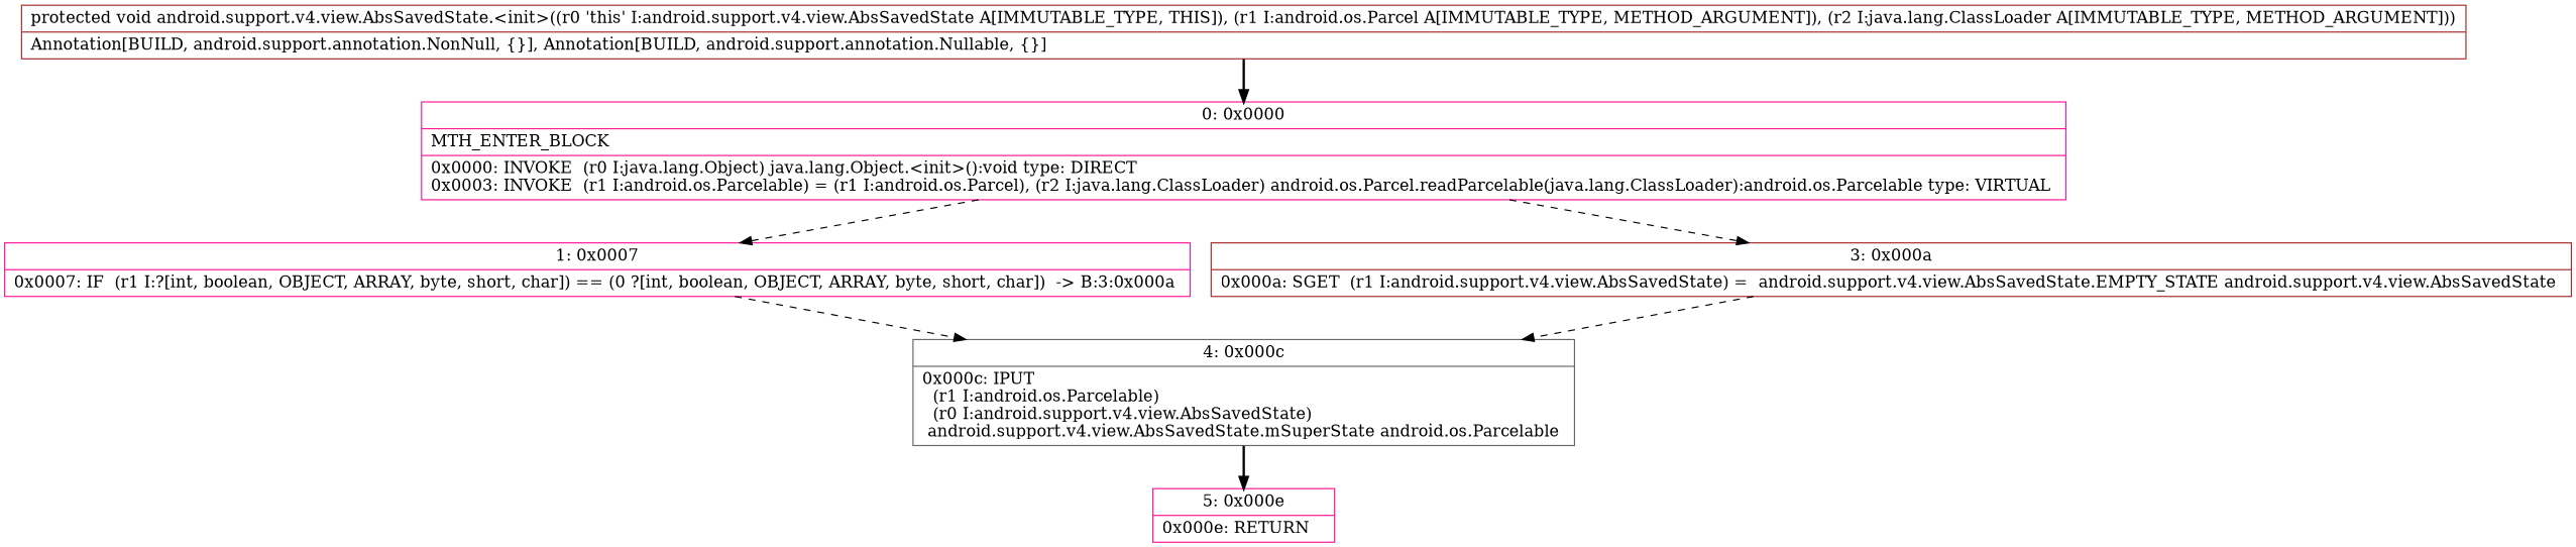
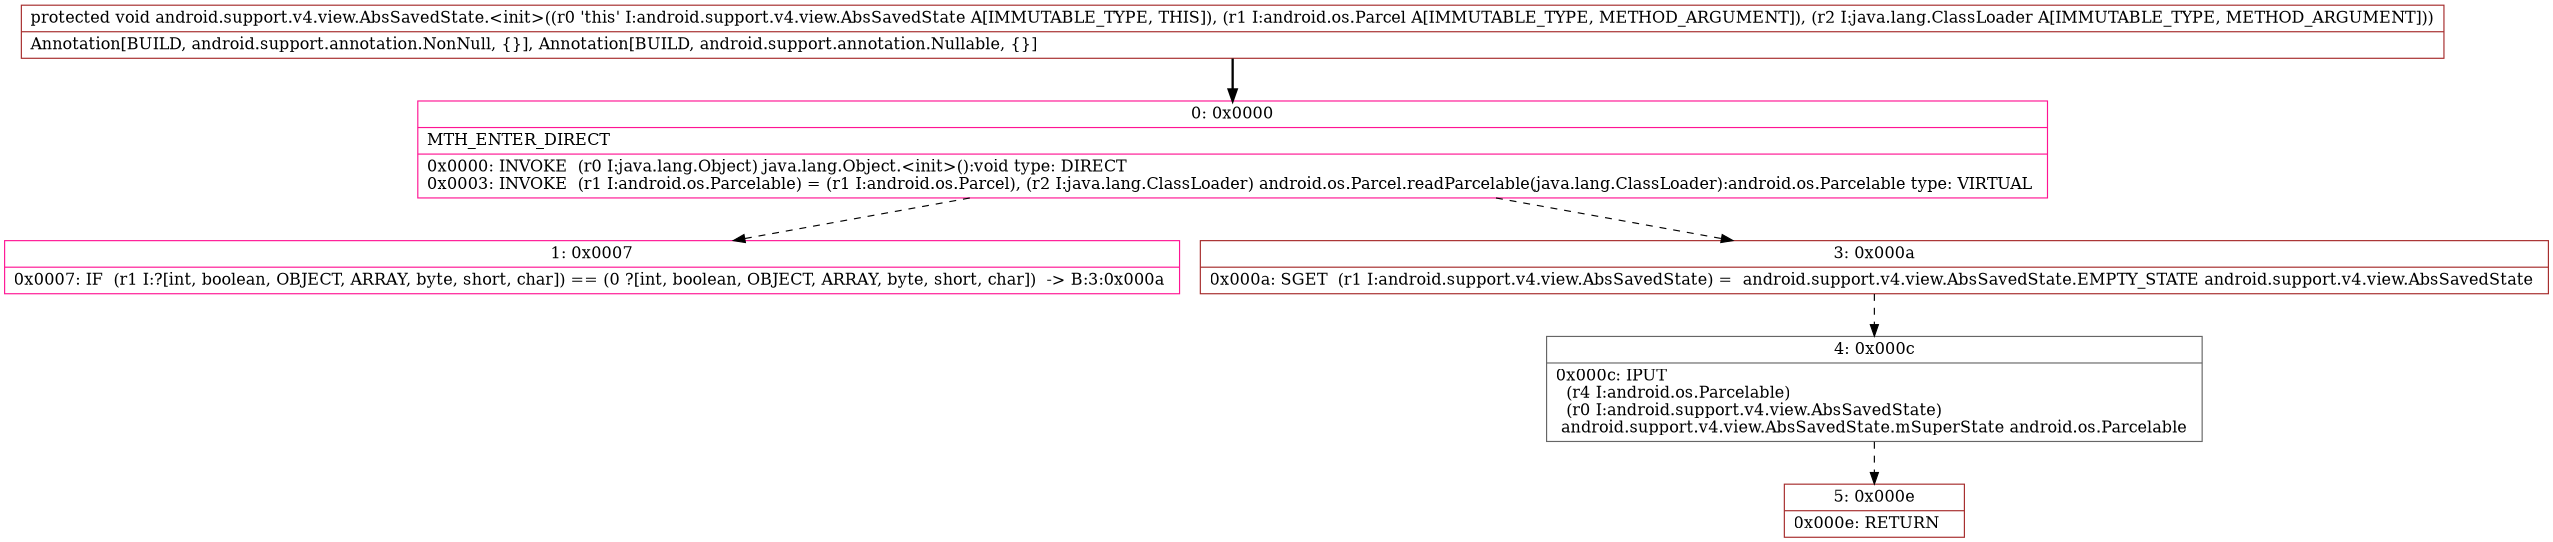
  digraph {
    node [color=brown shape=record]
    edge [style=dashed]
-   n1 [color=deeppink label="{0\:\ 0x0000|MTH_ENTER_BLOCK\l|0x0000: INVOKE  (r0 I:java.lang.Object) java.lang.Object.\<init\>():void type: DIRECT \l0x0003: INVOKE  (r1 I:android.os.Parcelable) = (r1 I:android.os.Parcel), (r2 I:java.lang.ClassLoader) android.os.Parcel.readParcelable(java.lang.ClassLoader):android.os.Parcelable type: VIRTUAL \l}"]
+   n1 [color=deeppink label="{0\:\ 0x0000|MTH_ENTER_DIRECT\l|0x0000: INVOKE  (r0 I:java.lang.Object) java.lang.Object.\<init\>():void type: DIRECT \l0x0003: INVOKE  (r1 I:android.os.Parcelable) = (r1 I:android.os.Parcel), (r2 I:java.lang.ClassLoader) android.os.Parcel.readParcelable(java.lang.ClassLoader):android.os.Parcelable type: VIRTUAL \l}"]
    n2 [color=deeppink label="{1\:\ 0x0007|0x0007: IF  (r1 I:?[int, boolean, OBJECT, ARRAY, byte, short, char]) == (0 ?[int, boolean, OBJECT, ARRAY, byte, short, char])  \-\> B:3:0x000a \l}"]
    n3 [label="{3\:\ 0x000a|0x000a: SGET  (r1 I:android.support.v4.view.AbsSavedState) =  android.support.v4.view.AbsSavedState.EMPTY_STATE android.support.v4.view.AbsSavedState \l}"]
-   n4 [color=gray40 label="{4\:\ 0x000c|0x000c: IPUT  \l  (r1 I:android.os.Parcelable)\l  (r0 I:android.support.v4.view.AbsSavedState)\l android.support.v4.view.AbsSavedState.mSuperState android.os.Parcelable \l}"]
-   n5 [color=deeppink label="{5\:\ 0x000e|0x000e: RETURN   \l}"]
+   n4 [color=gray40 label="{4\:\ 0x000c|0x000c: IPUT  \l  (r4 I:android.os.Parcelable)\l  (r0 I:android.support.v4.view.AbsSavedState)\l android.support.v4.view.AbsSavedState.mSuperState android.os.Parcelable \l}"]
+   n5 [label="{5\:\ 0x000e|0x000e: RETURN   \l}"]
    n6 [label="{protected void android.support.v4.view.AbsSavedState.\<init\>((r0 'this' I:android.support.v4.view.AbsSavedState A[IMMUTABLE_TYPE, THIS]), (r1 I:android.os.Parcel A[IMMUTABLE_TYPE, METHOD_ARGUMENT]), (r2 I:java.lang.ClassLoader A[IMMUTABLE_TYPE, METHOD_ARGUMENT]))  | Annotation[BUILD, android.support.annotation.NonNull, \{\}], Annotation[BUILD, android.support.annotation.Nullable, \{\}]\l}"]
    n1 -> n2
    n1 -> n3
-   n2 -> n4
    n3 -> n4
-   n4 -> n5 [style=bold]
+   n4 -> n5
    n6 -> n1 [style=bold]
  }
